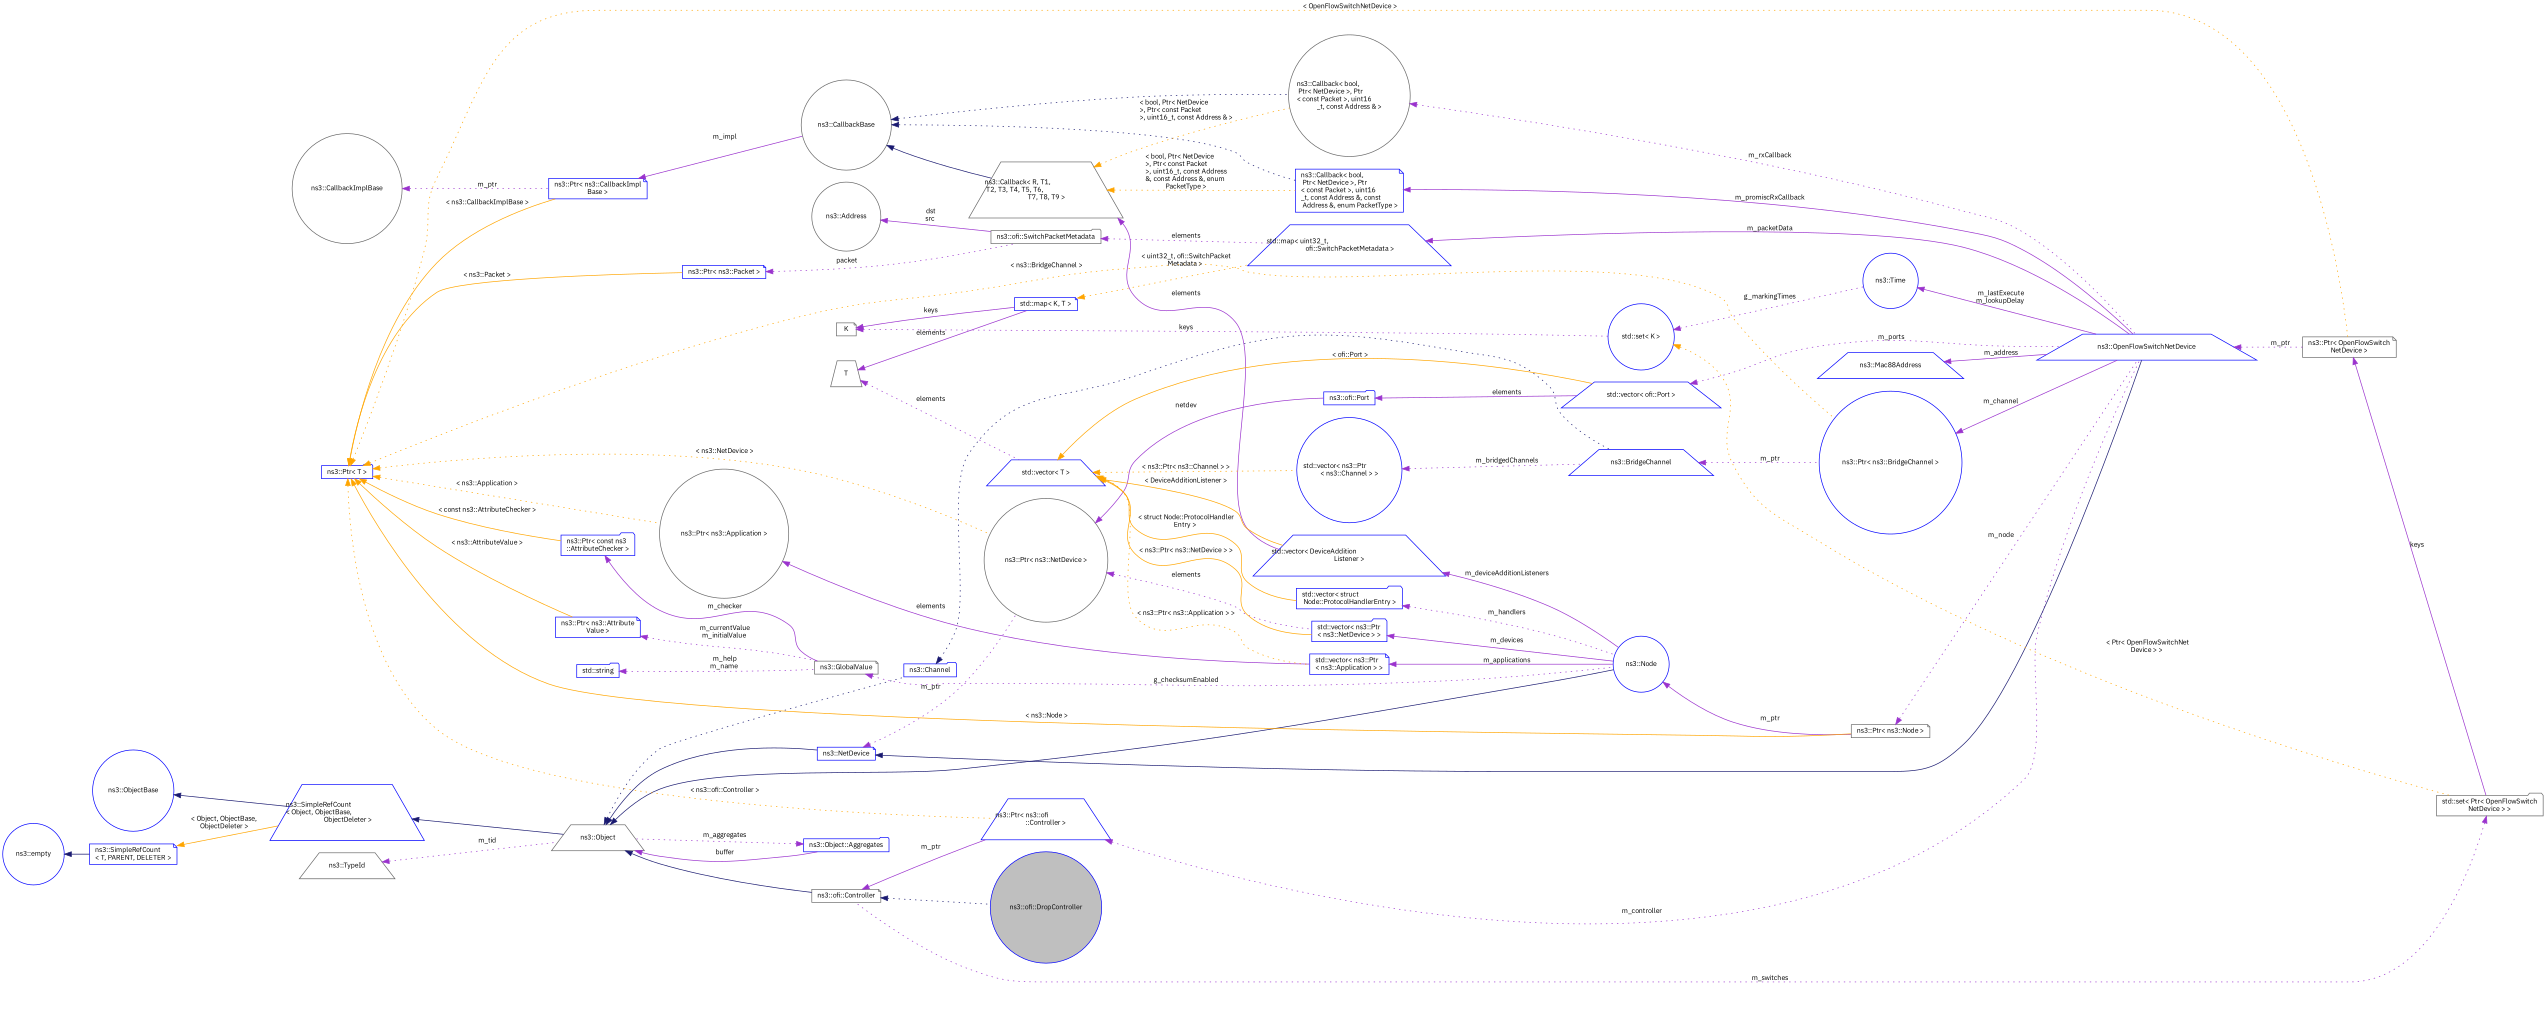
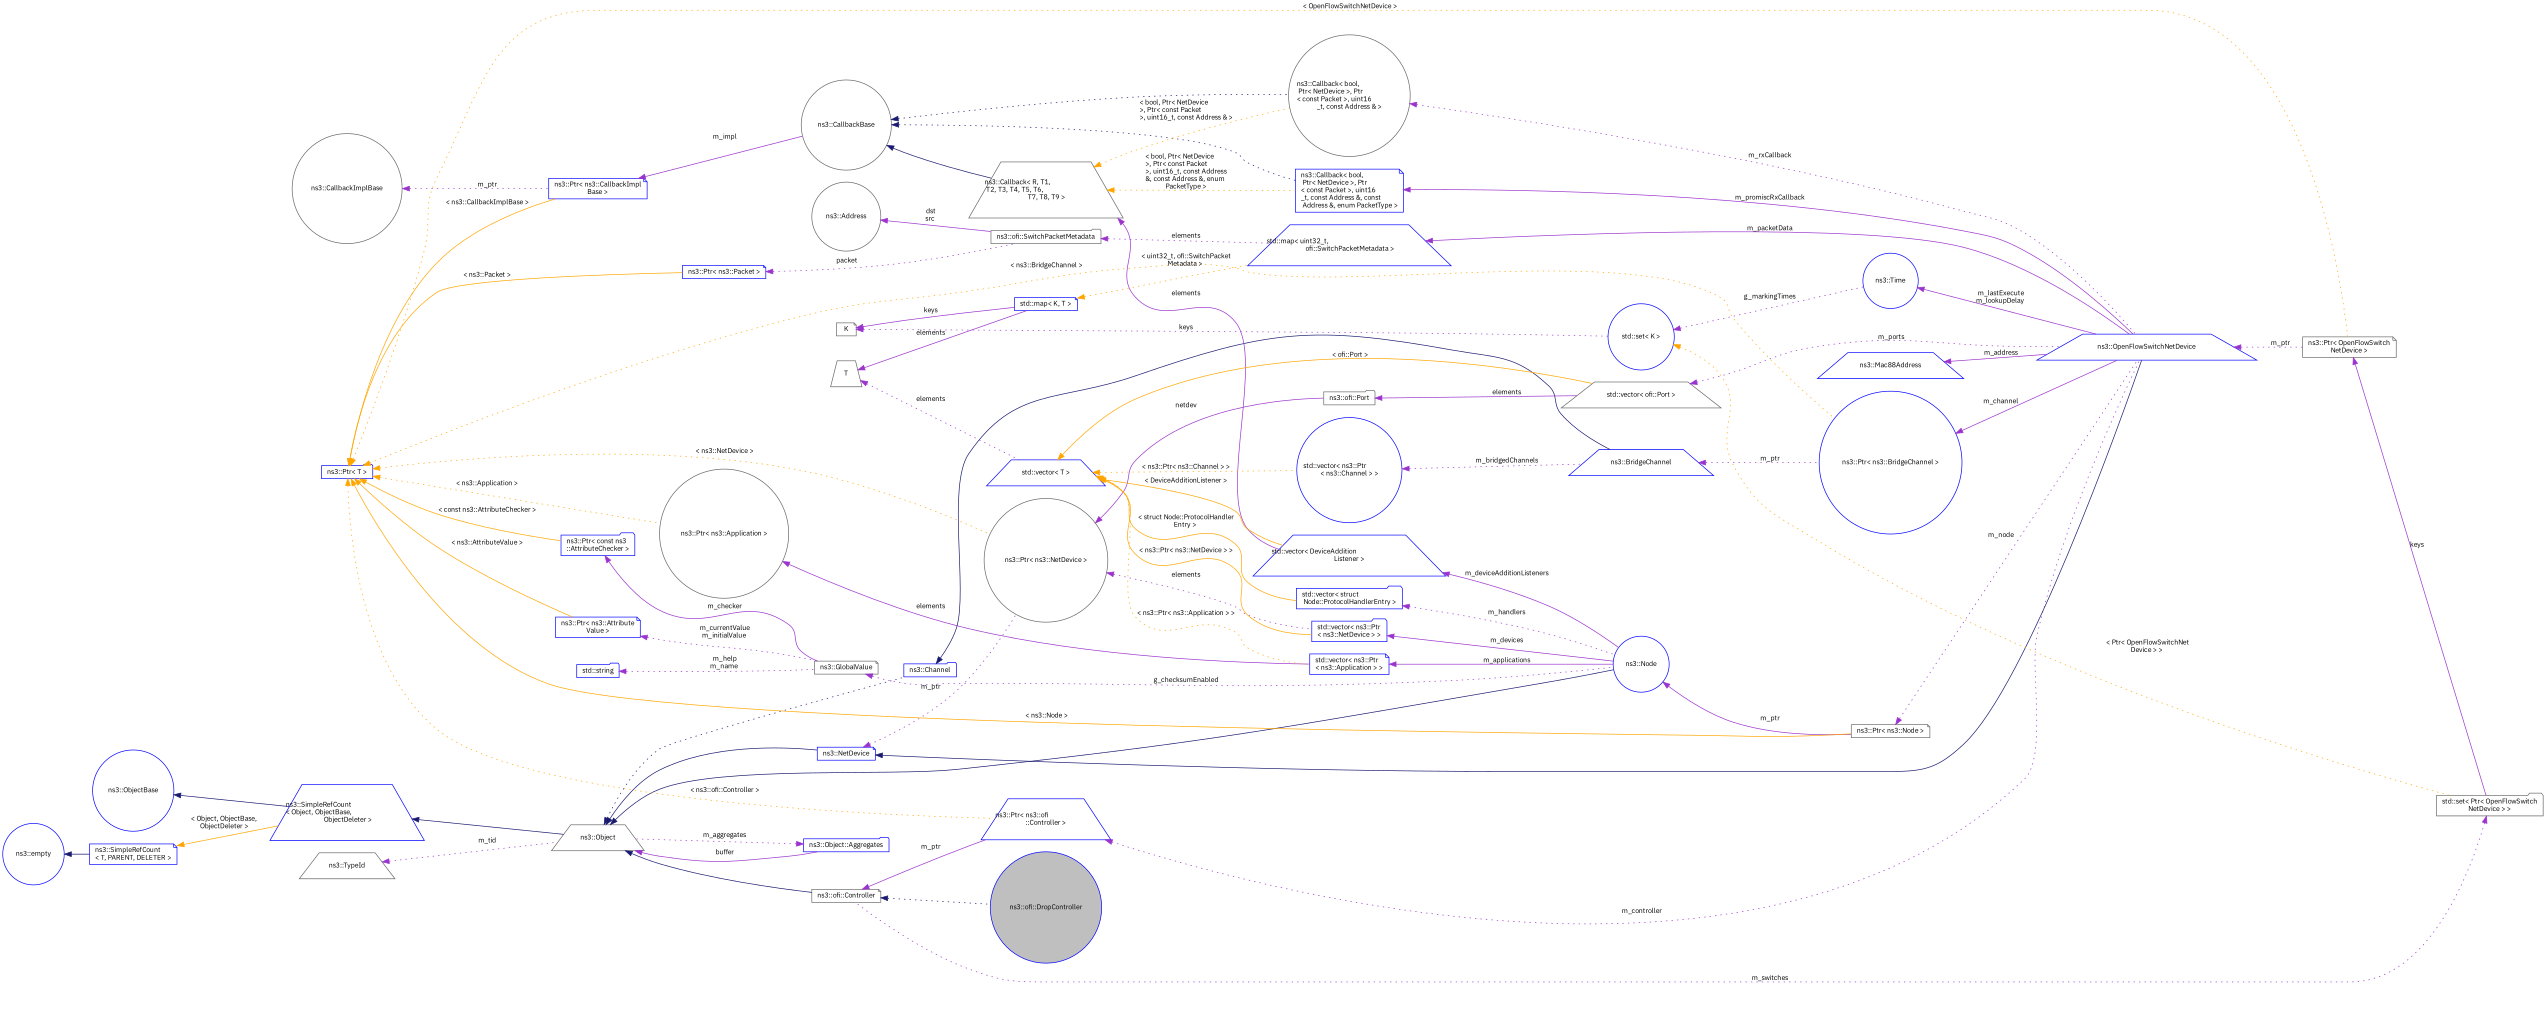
  digraph {
    fontname="IBM Plex Sans"
    rankdir=LR
    node [color=blue fillcolor=white fontname="IBM Plex Sans" fontsize=10 shape=circle style=filled]
    edge [color=darkorchid3 dir=back fontname="IBM Plex Sans" fontsize=10 labelfontname=Helvetica labelfontsize=10 style=solid]
    n1 [fillcolor=grey75 fontcolor=black height=0.2 label="ns3::ofi::DropController" width=0.4]
    n2 [color=gray40 height=0.2 label="ns3::ofi::Controller" shape=note width=0.4]
    n3 [height=0.2 label="ns3::Ptr\< ns3::ofi\l::Controller \>" shape=trapezium width=0.4]
    n4 [height=0.2 label="ns3::OpenFlowSwitchNetDevice" shape=trapezium width=0.4]
    n5 [color=gray40 height=0.2 label="ns3::Object" shape=trapezium width=0.4]
    n6 [height=0.2 label="ns3::Object::Aggregates" shape=folder width=0.4]
    n7 [height=0.2 label="ns3::NetDevice" shape=note width=0.4]
    n8 [height=0.2 label="ns3::Node" width=0.4]
    n9 [height=0.2 label="ns3::Channel" shape=folder width=0.4]
    n10 [color=gray40 height=0.2 label="ns3::Ptr\< ns3::NetDevice \>" width=0.4]
    n11 [color=gray40 height=0.2 label="ns3::Ptr\< ns3::Node \>" shape=note width=0.4]
    n12 [height=0.2 label="ns3::BridgeChannel" shape=trapezium width=0.4]
    n13 [height=0.2 label="ns3::SimpleRefCount\l\< Object, ObjectBase,\l ObjectDeleter \>" shape=trapezium width=0.4]
    n14 [height=0.2 label="ns3::ObjectBase" width=0.4]
    n15 [height=0.2 label="ns3::SimpleRefCount\l\< T, PARENT, DELETER \>" shape=note width=0.4]
    n16 [height=0.2 label="ns3::empty" width=0.4]
    n17 [color=gray40 height=0.2 label="ns3::TypeId" shape=trapezium width=0.4]
    n18 [color=gray40 height=0.2 label="std::set\< Ptr\< OpenFlowSwitch\lNetDevice \> \>" shape=folder width=0.4]
    n19 [color=gray40 height=0.2 label="ns3::Ptr\< OpenFlowSwitch\lNetDevice \>" shape=note width=0.4]
    n20 [height=0.2 label="std::vector\< ns3::Ptr\l\< ns3::NetDevice \> \>" shape=folder width=0.4]
-   n21 [height=0.2 label="ns3::ofi::Port" shape=folder width=0.4]
+   n21 [color=gray40 height=0.2 label="ns3::ofi::Port" shape=folder width=0.4]
    n22 [height=0.2 label="ns3::Mac88Address" shape=trapezium width=0.4]
    n23 [height=0.2 label="ns3::Callback\< bool,\l Ptr\< NetDevice \>, Ptr\l\< const Packet \>, uint16\l_t, const Address &, const\l Address &, enum PacketType \>" shape=note width=0.4]
    n24 [color=gray40 height=0.2 label="ns3::CallbackBase" width=0.4]
    n25 [color=gray40 height=0.2 label="ns3::Callback\< R, T1,\l T2, T3, T4, T5, T6,\l T7, T8, T9 \>" shape=trapezium width=0.4]
    n26 [color=gray40 height=0.2 label="ns3::Callback\< bool,\l Ptr\< NetDevice \>, Ptr\l\< const Packet \>, uint16\l_t, const Address & \>" width=0.4]
    n27 [height=0.2 label="std::vector\< DeviceAddition\lListener \>" shape=trapezium width=0.4]
    n28 [height=0.2 label="ns3::Ptr\< ns3::CallbackImpl\lBase \>" shape=note width=0.4]
    n29 [color=gray40 height=0.2 label="ns3::CallbackImplBase" width=0.4]
    n30 [height=0.2 label="ns3::Ptr\< T \>" shape=folder width=0.4]
    n31 [color=gray40 height=0.2 label="ns3::Ptr\< ns3::Application \>" width=0.4]
    n32 [height=0.2 label="ns3::Ptr\< ns3::Attribute\lValue \>" shape=note width=0.4]
    n33 [height=0.2 label="ns3::Ptr\< const ns3\l::AttributeChecker \>" shape=folder width=0.4]
    n34 [height=0.2 label="ns3::Ptr\< ns3::BridgeChannel \>" width=0.4]
    n35 [height=0.2 label="ns3::Ptr\< ns3::Packet \>" shape=note width=0.4]
    n36 [height=0.2 label="std::vector\< ns3::Ptr\l\< ns3::Application \> \>" shape=note width=0.4]
    n37 [color=gray40 height=0.2 label="ns3::GlobalValue" shape=note width=0.4]
    n38 [color=gray40 height=0.2 label="ns3::ofi::SwitchPacketMetadata" shape=folder width=0.4]
    n39 [height=0.2 label="std::vector\< T \>" shape=trapezium width=0.4]
    n40 [height=0.2 label="std::vector\< struct\l Node::ProtocolHandlerEntry \>" shape=folder width=0.4]
    n41 [height=0.2 label="std::vector\< ns3::Ptr\l\< ns3::Channel \> \>" width=0.4]
-   n42 [height=0.2 label="std::vector\< ofi::Port \>" shape=trapezium width=0.4]
+   n42 [color=gray40 height=0.2 label="std::vector\< ofi::Port \>" shape=trapezium width=0.4]
    n43 [color=gray40 height=0.2 label=T shape=trapezium width=0.4]
    n44 [height=0.2 label="std::map\< K, T \>" shape=note width=0.4]
    n45 [height=0.2 label="std::map\< uint32_t,\l ofi::SwitchPacketMetadata \>" shape=trapezium width=0.4]
    n46 [height=0.2 label="std::string" shape=folder width=0.4]
    n47 [height=0.2 label="ns3::Time" width=0.4]
    n48 [height=0.2 label="std::set\< K \>" width=0.4]
    n49 [color=gray40 height=0.2 label=K shape=note width=0.4]
    n50 [color=gray40 height=0.2 label="ns3::Address" width=0.4]
    n2 -> n1 [color=midnightblue style=dotted]
    n2 -> n3 [label=" m_ptr"]
    n3 -> n4 [label=" m_controller" style=dotted]
    n4 -> n19 [label=" m_ptr" style=dotted]
    n5 -> n2 [color=midnightblue]
    n5 -> n6 [label=" buffer"]
    n5 -> n7 [color=midnightblue]
    n5 -> n8 [color=midnightblue]
    n5 -> n9 [color=midnightblue style=dotted]
    n6 -> n5 [label=" m_aggregates" style=dotted]
    n7 -> n4 [color=midnightblue]
    n7 -> n10 [label=" m_ptr" style=dotted]
    n8 -> n11 [label=" m_ptr"]
-   n9 -> n12 [color=midnightblue style=dotted]
+   n9 -> n12 [color=midnightblue]
    n10 -> n20 [label=" elements" style=dotted]
    n10 -> n21 [label=" netdev"]
    n11 -> n4 [label=" m_node" style=dotted]
    n12 -> n34 [label=" m_ptr" style=dotted]
    n13 -> n5 [color=midnightblue]
    n14 -> n13 [color=midnightblue]
    n15 -> n13 [color=orange label=" \< Object, ObjectBase,\l ObjectDeleter \>"]
    n16 -> n15 [color=midnightblue]
    n17 -> n5 [label=" m_tid" style=dotted]
    n18 -> n2 [label=" m_switches" style=dotted]
    n19 -> n18 [label=" keys"]
    n20 -> n8 [label=" m_devices"]
    n21 -> n42 [label=" elements"]
    n22 -> n4 [label=" m_address"]
    n23 -> n4 [label=" m_promiscRxCallback"]
    n24 -> n23 [color=midnightblue style=dotted]
    n24 -> n25 [color=midnightblue]
    n24 -> n26 [color=midnightblue style=dotted]
    n25 -> n23 [color=orange label=" \< bool, Ptr\< NetDevice\l \>, Ptr\< const Packet\l \>, uint16_t, const Address\l &, const Address &, enum\l PacketType \>" style=dotted]
    n25 -> n26 [color=orange label=" \< bool, Ptr\< NetDevice\l \>, Ptr\< const Packet\l \>, uint16_t, const Address & \>" style=dotted]
    n25 -> n27 [label=" elements"]
    n26 -> n4 [label=" m_rxCallback" style=dotted]
    n27 -> n8 [label=" m_deviceAdditionListeners"]
    n28 -> n24 [label=" m_impl"]
    n29 -> n28 [label=" m_ptr" style=dotted]
    n30 -> n3 [color=orange label=" \< ns3::ofi::Controller \>" style=dotted]
    n30 -> n10 [color=orange label=" \< ns3::NetDevice \>" style=dotted]
    n30 -> n11 [color=orange label=" \< ns3::Node \>"]
    n30 -> n19 [color=orange label=" \< OpenFlowSwitchNetDevice \>" style=dotted]
    n30 -> n28 [color=orange label=" \< ns3::CallbackImplBase \>"]
    n30 -> n31 [color=orange label=" \< ns3::Application \>" style=dotted]
    n30 -> n32 [color=orange label=" \< ns3::AttributeValue \>"]
    n30 -> n33 [color=orange label=" \< const ns3::AttributeChecker \>"]
    n30 -> n34 [color=orange label=" \< ns3::BridgeChannel \>" style=dotted]
    n30 -> n35 [color=orange label=" \< ns3::Packet \>"]
    n31 -> n36 [label=" elements"]
    n32 -> n37 [label=" m_currentValue\nm_initialValue" style=dotted]
    n33 -> n37 [label=" m_checker"]
    n34 -> n4 [label=" m_channel"]
    n35 -> n38 [label=" packet" style=dotted]
    n36 -> n8 [label=" m_applications"]
    n37 -> n8 [label=" g_checksumEnabled" style=dotted]
    n38 -> n45 [label=" elements" style=dotted]
    n39 -> n20 [color=orange label=" \< ns3::Ptr\< ns3::NetDevice \> \>"]
    n39 -> n27 [color=orange label=" \< DeviceAdditionListener \>"]
    n39 -> n36 [color=orange label=" \< ns3::Ptr\< ns3::Application \> \>" style=dotted]
    n39 -> n40 [color=orange label=" \< struct Node::ProtocolHandler\lEntry \>"]
    n39 -> n41 [color=orange label=" \< ns3::Ptr\< ns3::Channel \> \>" style=dotted]
    n39 -> n42 [color=orange label=" \< ofi::Port \>"]
    n40 -> n8 [label=" m_handlers" style=dotted]
    n41 -> n12 [label=" m_bridgedChannels" style=dotted]
    n42 -> n4 [label=" m_ports" style=dotted]
    n43 -> n39 [label=" elements" style=dotted]
    n43 -> n44 [label=" elements"]
    n44 -> n45 [color=orange label=" \< uint32_t, ofi::SwitchPacket\lMetadata \>" style=dotted]
    n45 -> n4 [label=" m_packetData"]
    n46 -> n37 [label=" m_help\nm_name" style=dotted]
    n47 -> n4 [label=" m_lastExecute\nm_lookupDelay"]
    n48 -> n18 [color=orange label=" \< Ptr\< OpenFlowSwitchNet\lDevice \> \>" style=dotted]
    n48 -> n47 [label=" g_markingTimes" style=dotted]
    n49 -> n44 [label=" keys"]
    n49 -> n48 [label=" keys" style=dotted]
    n50 -> n38 [label=" dst\nsrc"]
  }
